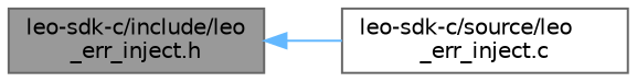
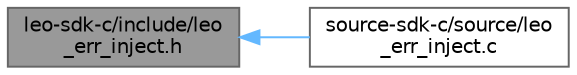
  digraph {
    rankdir=LR
    node [fontname=Helvetica fontsize=10 shape=box style=filled]
    n1 [color=gray40 fillcolor=grey60 fontcolor=black height=0.2 label="leo-sdk-c/include/leo\l_err_inject.h" width=0.4]
-   n2 [color=grey40 fillcolor=white height=0.2 label="leo-sdk-c/source/leo\l_err_inject.c" width=0.4]
+   n2 [color=grey40 fillcolor=white height=0.2 label="source-sdk-c/source/leo\l_err_inject.c" width=0.4]
    n1 -> n2 [color=steelblue1 dir=back fontname=Helvetica fontsize=10 labelfontname=Helvetica labelfontsize=10 style=solid]
  }
